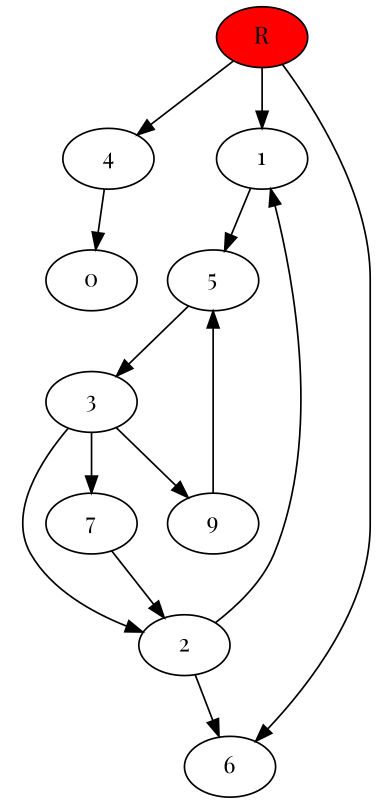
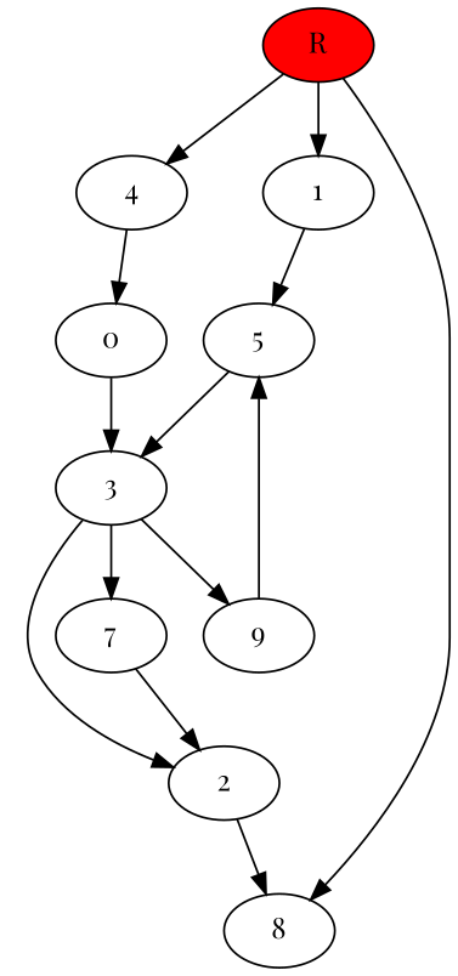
  digraph {
    fontname="Playfair Display"
    node [fontname="Playfair Display"]
    edge [fontname="Playfair Display"]
    1
    5
    3
    2
-   6
+   6 [label=8]
    7
    9
    n8 [label=0]
    4
    R [fillcolor="#ff0000" style=filled]
    1 -> 5
    5 -> 3
    3 -> 2
    3 -> 7
    3 -> 9
-   2 -> 1
    2 -> 6
    7 -> 2
    9 -> 5
+   n8 -> 3
    4 -> n8
    R -> 1
    R -> 6
    R -> 4
  }
